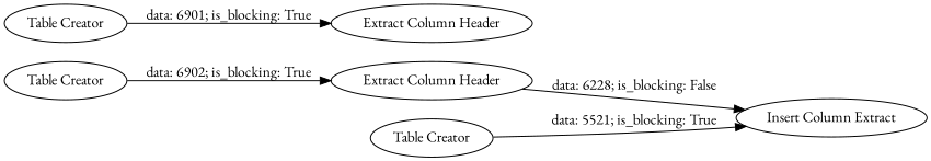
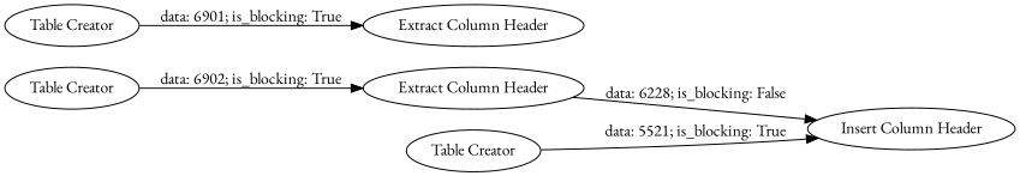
  digraph {
    rankdir=LR
    fontname="EB Garamond"
    node [fontname="EB Garamond"]
    edge [fontname="EB Garamond"]
-   n1 [label="Insert Column Extract"]
+   n1 [label="Insert Column Header"]
    n2 [label="Table Creator"]
    n3 [label="Extract Column Header"]
    n4 [label="Table Creator"]
    n5 [label="Extract Column Header"]
    n6 [label="Table Creator"]
    n2 -> n3 [label="data: 6902; is_blocking: True"]
    n3 -> n1 [label="data: 6228; is_blocking: False"]
    n4 -> n5 [label="data: 6901; is_blocking: True"]
    n6 -> n1 [label="data: 5521; is_blocking: True"]
  }
